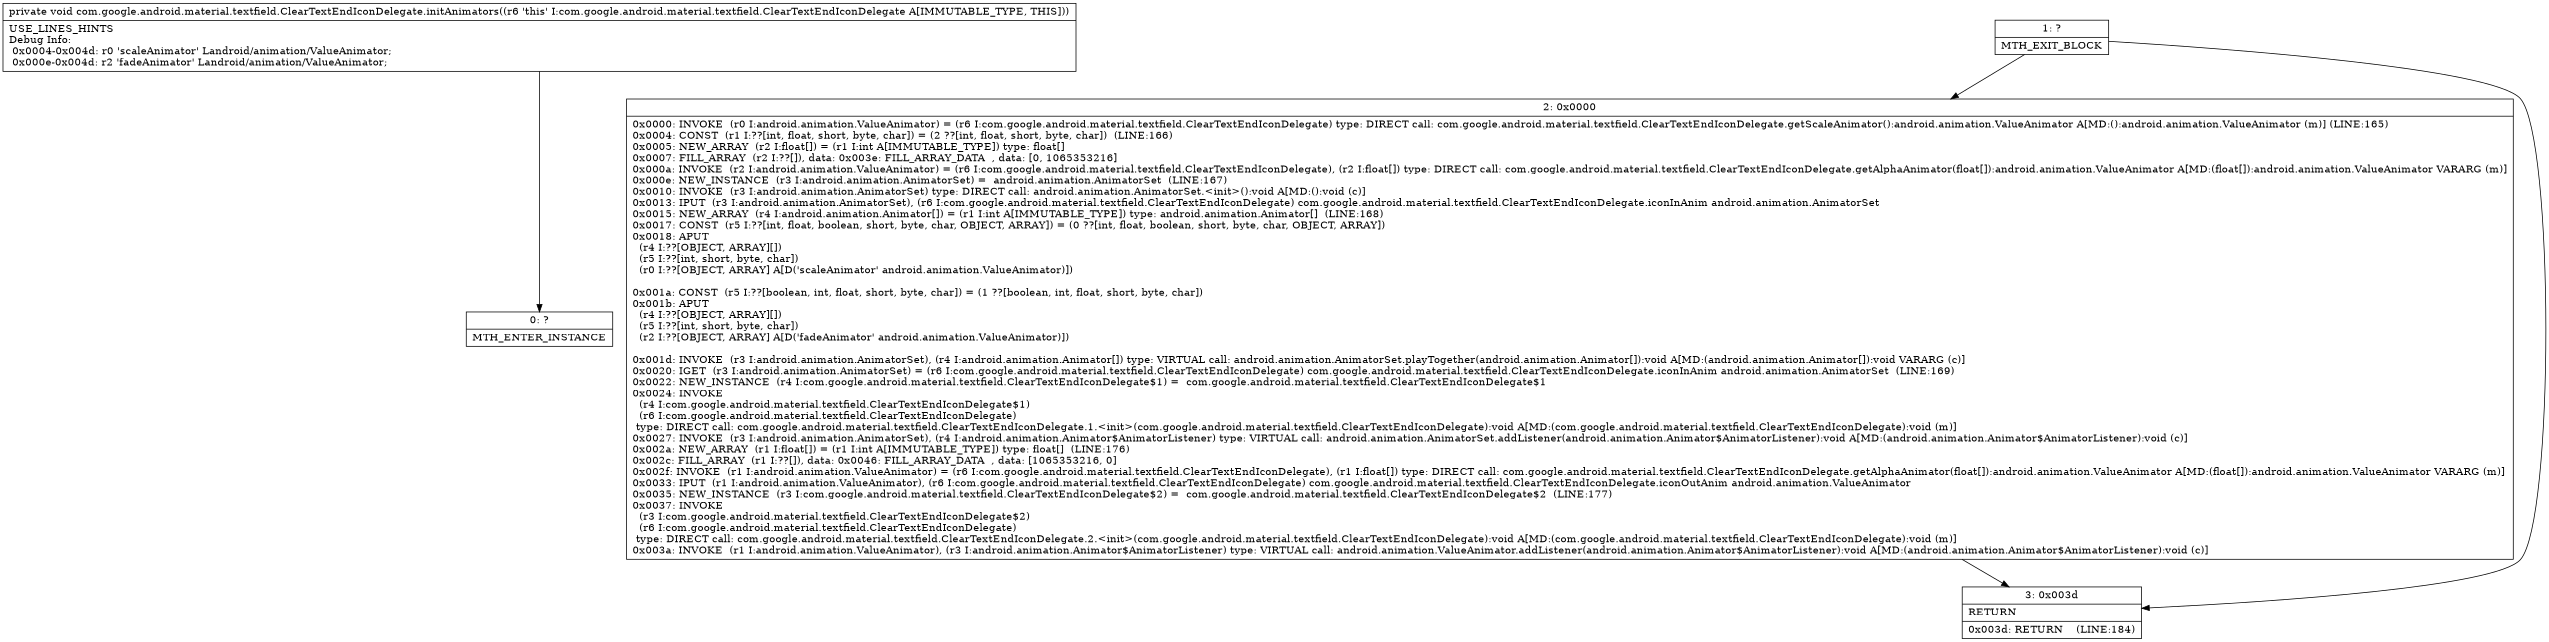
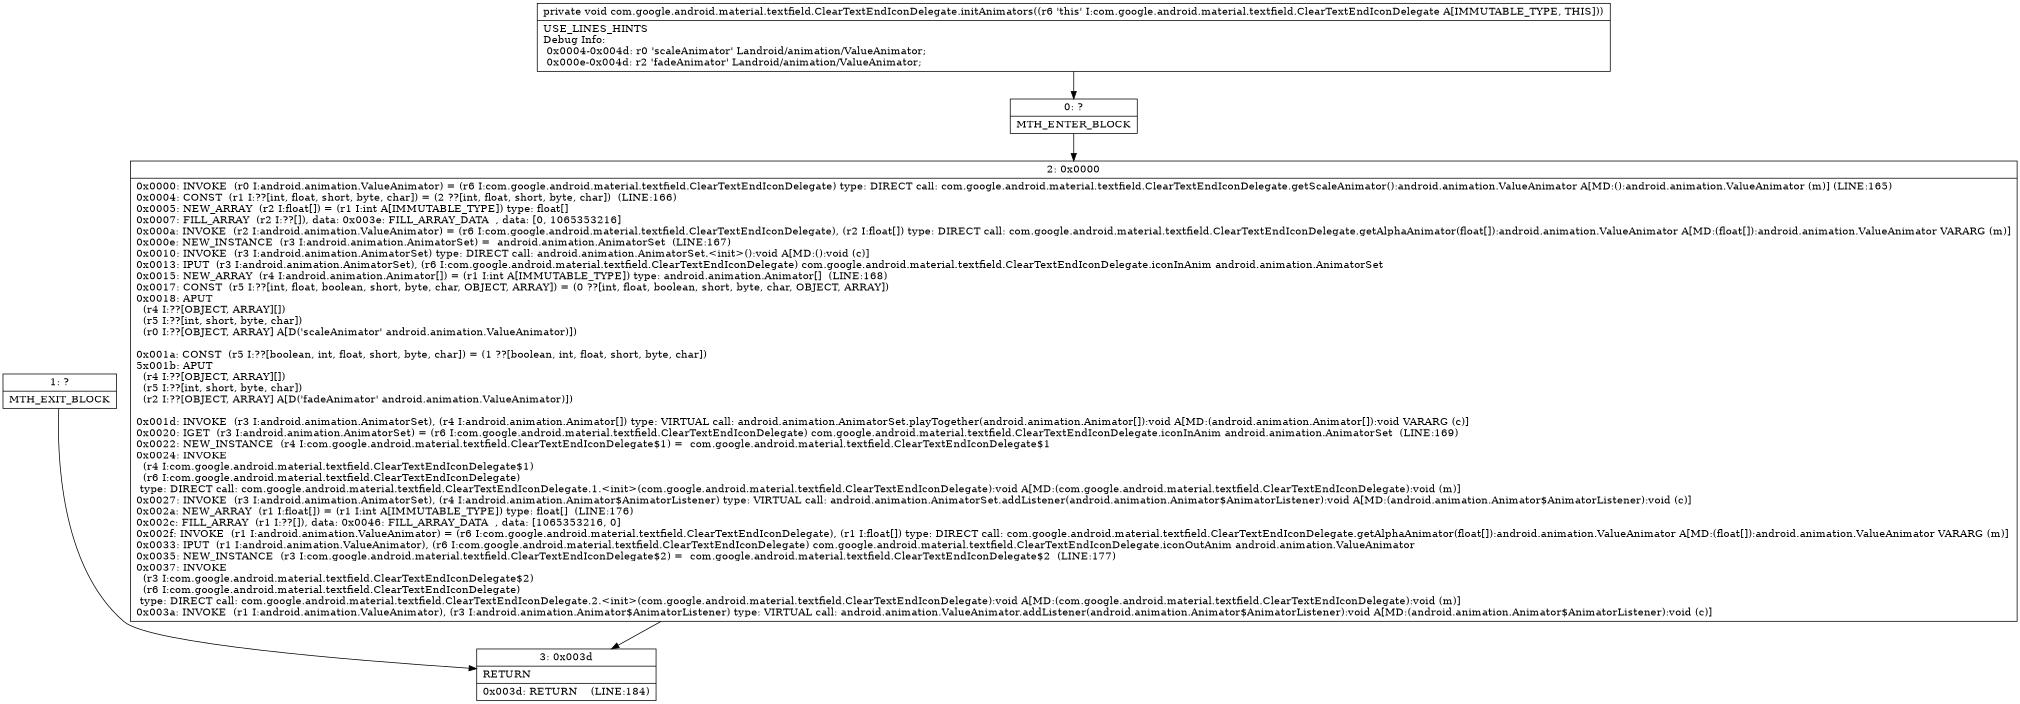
  digraph {
    node [shape=record]
-   n1 [label="{0\:\ ?|MTH_ENTER_INSTANCE\l}"]
-   n2 [label="{2\:\ 0x0000|0x0000: INVOKE  (r0 I:android.animation.ValueAnimator) = (r6 I:com.google.android.material.textfield.ClearTextEndIconDelegate) type: DIRECT call: com.google.android.material.textfield.ClearTextEndIconDelegate.getScaleAnimator():android.animation.ValueAnimator A[MD:():android.animation.ValueAnimator (m)] (LINE:165)\l0x0004: CONST  (r1 I:??[int, float, short, byte, char]) = (2 ??[int, float, short, byte, char])  (LINE:166)\l0x0005: NEW_ARRAY  (r2 I:float[]) = (r1 I:int A[IMMUTABLE_TYPE]) type: float[] \l0x0007: FILL_ARRAY  (r2 I:??[]), data: 0x003e: FILL_ARRAY_DATA  , data: [0, 1065353216] \l0x000a: INVOKE  (r2 I:android.animation.ValueAnimator) = (r6 I:com.google.android.material.textfield.ClearTextEndIconDelegate), (r2 I:float[]) type: DIRECT call: com.google.android.material.textfield.ClearTextEndIconDelegate.getAlphaAnimator(float[]):android.animation.ValueAnimator A[MD:(float[]):android.animation.ValueAnimator VARARG (m)]\l0x000e: NEW_INSTANCE  (r3 I:android.animation.AnimatorSet) =  android.animation.AnimatorSet  (LINE:167)\l0x0010: INVOKE  (r3 I:android.animation.AnimatorSet) type: DIRECT call: android.animation.AnimatorSet.\<init\>():void A[MD:():void (c)]\l0x0013: IPUT  (r3 I:android.animation.AnimatorSet), (r6 I:com.google.android.material.textfield.ClearTextEndIconDelegate) com.google.android.material.textfield.ClearTextEndIconDelegate.iconInAnim android.animation.AnimatorSet \l0x0015: NEW_ARRAY  (r4 I:android.animation.Animator[]) = (r1 I:int A[IMMUTABLE_TYPE]) type: android.animation.Animator[]  (LINE:168)\l0x0017: CONST  (r5 I:??[int, float, boolean, short, byte, char, OBJECT, ARRAY]) = (0 ??[int, float, boolean, short, byte, char, OBJECT, ARRAY]) \l0x0018: APUT  \l  (r4 I:??[OBJECT, ARRAY][])\l  (r5 I:??[int, short, byte, char])\l  (r0 I:??[OBJECT, ARRAY] A[D('scaleAnimator' android.animation.ValueAnimator)])\l \l0x001a: CONST  (r5 I:??[boolean, int, float, short, byte, char]) = (1 ??[boolean, int, float, short, byte, char]) \l0x001b: APUT  \l  (r4 I:??[OBJECT, ARRAY][])\l  (r5 I:??[int, short, byte, char])\l  (r2 I:??[OBJECT, ARRAY] A[D('fadeAnimator' android.animation.ValueAnimator)])\l \l0x001d: INVOKE  (r3 I:android.animation.AnimatorSet), (r4 I:android.animation.Animator[]) type: VIRTUAL call: android.animation.AnimatorSet.playTogether(android.animation.Animator[]):void A[MD:(android.animation.Animator[]):void VARARG (c)]\l0x0020: IGET  (r3 I:android.animation.AnimatorSet) = (r6 I:com.google.android.material.textfield.ClearTextEndIconDelegate) com.google.android.material.textfield.ClearTextEndIconDelegate.iconInAnim android.animation.AnimatorSet  (LINE:169)\l0x0022: NEW_INSTANCE  (r4 I:com.google.android.material.textfield.ClearTextEndIconDelegate$1) =  com.google.android.material.textfield.ClearTextEndIconDelegate$1 \l0x0024: INVOKE  \l  (r4 I:com.google.android.material.textfield.ClearTextEndIconDelegate$1)\l  (r6 I:com.google.android.material.textfield.ClearTextEndIconDelegate)\l type: DIRECT call: com.google.android.material.textfield.ClearTextEndIconDelegate.1.\<init\>(com.google.android.material.textfield.ClearTextEndIconDelegate):void A[MD:(com.google.android.material.textfield.ClearTextEndIconDelegate):void (m)]\l0x0027: INVOKE  (r3 I:android.animation.AnimatorSet), (r4 I:android.animation.Animator$AnimatorListener) type: VIRTUAL call: android.animation.AnimatorSet.addListener(android.animation.Animator$AnimatorListener):void A[MD:(android.animation.Animator$AnimatorListener):void (c)]\l0x002a: NEW_ARRAY  (r1 I:float[]) = (r1 I:int A[IMMUTABLE_TYPE]) type: float[]  (LINE:176)\l0x002c: FILL_ARRAY  (r1 I:??[]), data: 0x0046: FILL_ARRAY_DATA  , data: [1065353216, 0] \l0x002f: INVOKE  (r1 I:android.animation.ValueAnimator) = (r6 I:com.google.android.material.textfield.ClearTextEndIconDelegate), (r1 I:float[]) type: DIRECT call: com.google.android.material.textfield.ClearTextEndIconDelegate.getAlphaAnimator(float[]):android.animation.ValueAnimator A[MD:(float[]):android.animation.ValueAnimator VARARG (m)]\l0x0033: IPUT  (r1 I:android.animation.ValueAnimator), (r6 I:com.google.android.material.textfield.ClearTextEndIconDelegate) com.google.android.material.textfield.ClearTextEndIconDelegate.iconOutAnim android.animation.ValueAnimator \l0x0035: NEW_INSTANCE  (r3 I:com.google.android.material.textfield.ClearTextEndIconDelegate$2) =  com.google.android.material.textfield.ClearTextEndIconDelegate$2  (LINE:177)\l0x0037: INVOKE  \l  (r3 I:com.google.android.material.textfield.ClearTextEndIconDelegate$2)\l  (r6 I:com.google.android.material.textfield.ClearTextEndIconDelegate)\l type: DIRECT call: com.google.android.material.textfield.ClearTextEndIconDelegate.2.\<init\>(com.google.android.material.textfield.ClearTextEndIconDelegate):void A[MD:(com.google.android.material.textfield.ClearTextEndIconDelegate):void (m)]\l0x003a: INVOKE  (r1 I:android.animation.ValueAnimator), (r3 I:android.animation.Animator$AnimatorListener) type: VIRTUAL call: android.animation.ValueAnimator.addListener(android.animation.Animator$AnimatorListener):void A[MD:(android.animation.Animator$AnimatorListener):void (c)]\l}"]
+   n1 [label="{0\:\ ?|MTH_ENTER_BLOCK\l}"]
+   n2 [label="{2\:\ 0x0000|0x0000: INVOKE  (r0 I:android.animation.ValueAnimator) = (r6 I:com.google.android.material.textfield.ClearTextEndIconDelegate) type: DIRECT call: com.google.android.material.textfield.ClearTextEndIconDelegate.getScaleAnimator():android.animation.ValueAnimator A[MD:():android.animation.ValueAnimator (m)] (LINE:165)\l0x0004: CONST  (r1 I:??[int, float, short, byte, char]) = (2 ??[int, float, short, byte, char])  (LINE:166)\l0x0005: NEW_ARRAY  (r2 I:float[]) = (r1 I:int A[IMMUTABLE_TYPE]) type: float[] \l0x0007: FILL_ARRAY  (r2 I:??[]), data: 0x003e: FILL_ARRAY_DATA  , data: [0, 1065353216] \l0x000a: INVOKE  (r2 I:android.animation.ValueAnimator) = (r6 I:com.google.android.material.textfield.ClearTextEndIconDelegate), (r2 I:float[]) type: DIRECT call: com.google.android.material.textfield.ClearTextEndIconDelegate.getAlphaAnimator(float[]):android.animation.ValueAnimator A[MD:(float[]):android.animation.ValueAnimator VARARG (m)]\l0x000e: NEW_INSTANCE  (r3 I:android.animation.AnimatorSet) =  android.animation.AnimatorSet  (LINE:167)\l0x0010: INVOKE  (r3 I:android.animation.AnimatorSet) type: DIRECT call: android.animation.AnimatorSet.\<init\>():void A[MD:():void (c)]\l0x0013: IPUT  (r3 I:android.animation.AnimatorSet), (r6 I:com.google.android.material.textfield.ClearTextEndIconDelegate) com.google.android.material.textfield.ClearTextEndIconDelegate.iconInAnim android.animation.AnimatorSet \l0x0015: NEW_ARRAY  (r4 I:android.animation.Animator[]) = (r1 I:int A[IMMUTABLE_TYPE]) type: android.animation.Animator[]  (LINE:168)\l0x0017: CONST  (r5 I:??[int, float, boolean, short, byte, char, OBJECT, ARRAY]) = (0 ??[int, float, boolean, short, byte, char, OBJECT, ARRAY]) \l0x0018: APUT  \l  (r4 I:??[OBJECT, ARRAY][])\l  (r5 I:??[int, short, byte, char])\l  (r0 I:??[OBJECT, ARRAY] A[D('scaleAnimator' android.animation.ValueAnimator)])\l \l0x001a: CONST  (r5 I:??[boolean, int, float, short, byte, char]) = (1 ??[boolean, int, float, short, byte, char]) \l5x001b: APUT  \l  (r4 I:??[OBJECT, ARRAY][])\l  (r5 I:??[int, short, byte, char])\l  (r2 I:??[OBJECT, ARRAY] A[D('fadeAnimator' android.animation.ValueAnimator)])\l \l0x001d: INVOKE  (r3 I:android.animation.AnimatorSet), (r4 I:android.animation.Animator[]) type: VIRTUAL call: android.animation.AnimatorSet.playTogether(android.animation.Animator[]):void A[MD:(android.animation.Animator[]):void VARARG (c)]\l0x0020: IGET  (r3 I:android.animation.AnimatorSet) = (r6 I:com.google.android.material.textfield.ClearTextEndIconDelegate) com.google.android.material.textfield.ClearTextEndIconDelegate.iconInAnim android.animation.AnimatorSet  (LINE:169)\l0x0022: NEW_INSTANCE  (r4 I:com.google.android.material.textfield.ClearTextEndIconDelegate$1) =  com.google.android.material.textfield.ClearTextEndIconDelegate$1 \l0x0024: INVOKE  \l  (r4 I:com.google.android.material.textfield.ClearTextEndIconDelegate$1)\l  (r6 I:com.google.android.material.textfield.ClearTextEndIconDelegate)\l type: DIRECT call: com.google.android.material.textfield.ClearTextEndIconDelegate.1.\<init\>(com.google.android.material.textfield.ClearTextEndIconDelegate):void A[MD:(com.google.android.material.textfield.ClearTextEndIconDelegate):void (m)]\l0x0027: INVOKE  (r3 I:android.animation.AnimatorSet), (r4 I:android.animation.Animator$AnimatorListener) type: VIRTUAL call: android.animation.AnimatorSet.addListener(android.animation.Animator$AnimatorListener):void A[MD:(android.animation.Animator$AnimatorListener):void (c)]\l0x002a: NEW_ARRAY  (r1 I:float[]) = (r1 I:int A[IMMUTABLE_TYPE]) type: float[]  (LINE:176)\l0x002c: FILL_ARRAY  (r1 I:??[]), data: 0x0046: FILL_ARRAY_DATA  , data: [1065353216, 0] \l0x002f: INVOKE  (r1 I:android.animation.ValueAnimator) = (r6 I:com.google.android.material.textfield.ClearTextEndIconDelegate), (r1 I:float[]) type: DIRECT call: com.google.android.material.textfield.ClearTextEndIconDelegate.getAlphaAnimator(float[]):android.animation.ValueAnimator A[MD:(float[]):android.animation.ValueAnimator VARARG (m)]\l0x0033: IPUT  (r1 I:android.animation.ValueAnimator), (r6 I:com.google.android.material.textfield.ClearTextEndIconDelegate) com.google.android.material.textfield.ClearTextEndIconDelegate.iconOutAnim android.animation.ValueAnimator \l0x0035: NEW_INSTANCE  (r3 I:com.google.android.material.textfield.ClearTextEndIconDelegate$2) =  com.google.android.material.textfield.ClearTextEndIconDelegate$2  (LINE:177)\l0x0037: INVOKE  \l  (r3 I:com.google.android.material.textfield.ClearTextEndIconDelegate$2)\l  (r6 I:com.google.android.material.textfield.ClearTextEndIconDelegate)\l type: DIRECT call: com.google.android.material.textfield.ClearTextEndIconDelegate.2.\<init\>(com.google.android.material.textfield.ClearTextEndIconDelegate):void A[MD:(com.google.android.material.textfield.ClearTextEndIconDelegate):void (m)]\l0x003a: INVOKE  (r1 I:android.animation.ValueAnimator), (r3 I:android.animation.Animator$AnimatorListener) type: VIRTUAL call: android.animation.ValueAnimator.addListener(android.animation.Animator$AnimatorListener):void A[MD:(android.animation.Animator$AnimatorListener):void (c)]\l}"]
    n3 [label="{3\:\ 0x003d|RETURN\l|0x003d: RETURN    (LINE:184)\l}"]
    n4 [label="{1\:\ ?|MTH_EXIT_BLOCK\l}"]
    n5 [label="{private void com.google.android.material.textfield.ClearTextEndIconDelegate.initAnimators((r6 'this' I:com.google.android.material.textfield.ClearTextEndIconDelegate A[IMMUTABLE_TYPE, THIS]))  | USE_LINES_HINTS\lDebug Info:\l  0x0004\-0x004d: r0 'scaleAnimator' Landroid\/animation\/ValueAnimator;\l  0x000e\-0x004d: r2 'fadeAnimator' Landroid\/animation\/ValueAnimator;\l}"]
-   n4 -> n2
+   n1 -> n2
    n2 -> n3
    n4 -> n3
    n5 -> n1
  }
